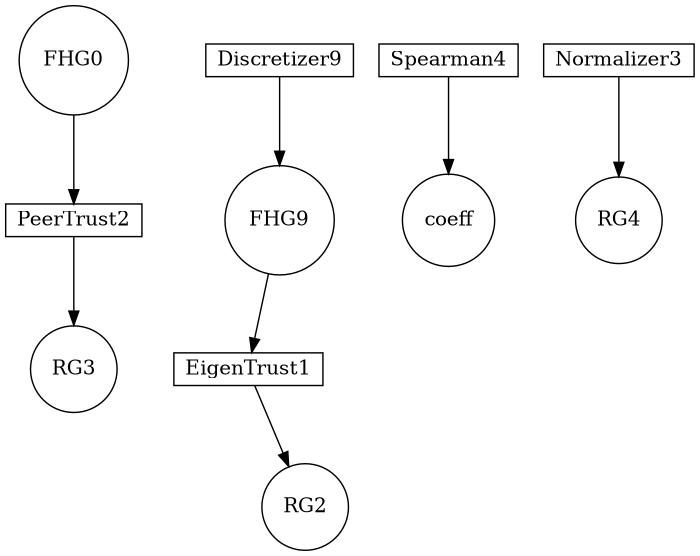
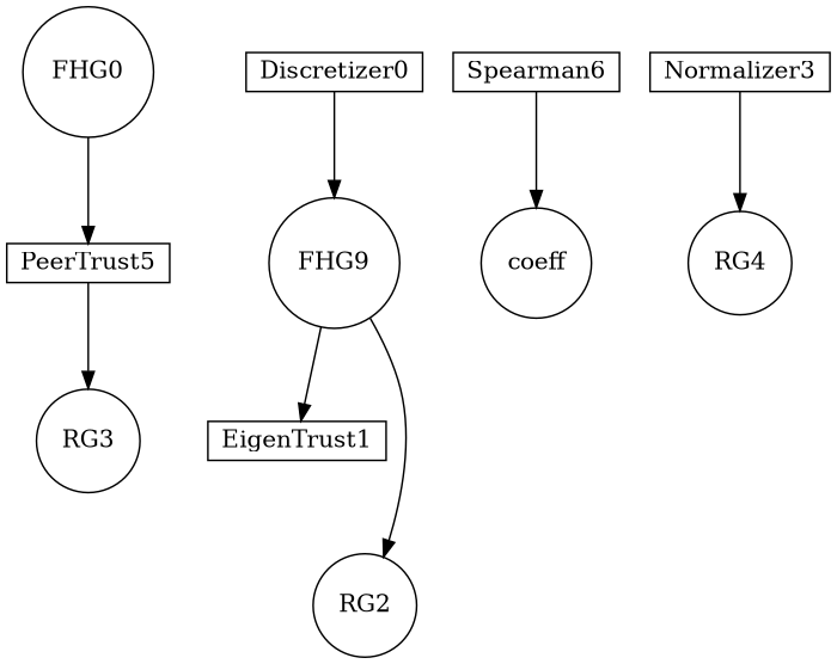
  digraph {
    node [shape=circle]
    n1 [label=FHG0]
-   n2 [height=0.01 label=PeerTrust2 shape=box width=1]
-   n3 [height=0.01 label=Discretizer9 shape=box width=1]
+   n2 [height=0.01 label=PeerTrust5 shape=box width=1]
+   n3 [height=0.01 label=Discretizer0 shape=box width=1]
    n4 [label=FHG9]
    n5 [label=RG3]
    n6 [height=0.01 label=EigenTrust1 shape=box width=1]
    n7 [label=RG2]
-   n8 [height=0.01 label=Spearman4 shape=box width=1]
+   n8 [height=0.01 label=Spearman6 shape=box width=1]
    n9 [label=coeff]
    n10 [height=0.01 label=Normalizer3 shape=box width=1]
    n11 [label=RG4]
    n1 -> n2
    n2 -> n5
    n3 -> n4
    n4 -> n6
-   n6 -> n7
+   n4 -> n7
    n8 -> n9
    n10 -> n11
  }
